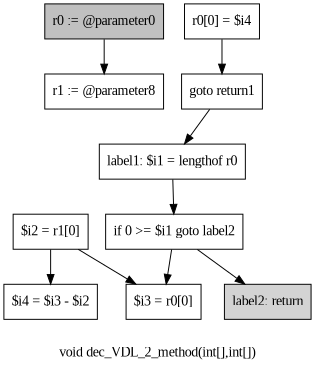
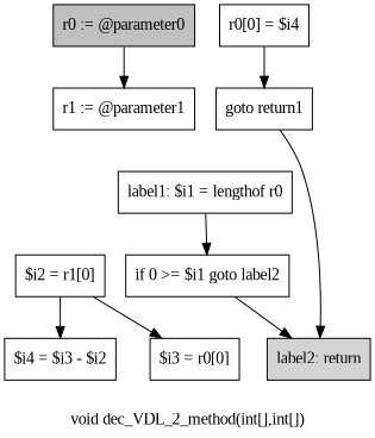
  digraph {
    fontname="Liberation Serif"
    label="void dec_VDL_2_method(int[],int[])"
    node [fontname="Liberation Serif" shape=box]
    edge [fontname="Liberation Serif"]
    n1 [fillcolor=gray label="r0 := @parameter0" style=filled]
-   n2 [label="r1 := @parameter8"]
+   n2 [label="r1 := @parameter1"]
    n3 [label="label1: $i1 = lengthof r0"]
    n4 [label="if 0 >= $i1 goto label2"]
    n5 [label="$i3 = r0[0]"]
    n6 [fillcolor=lightgray label="label2: return" style=filled]
    n7 [label="$i2 = r1[0]"]
    n8 [label="$i4 = $i3 - $i2"]
    n9 [label="r0[0] = $i4"]
    n10 [label="goto return1"]
    n1 -> n2
    n3 -> n4
-   n4 -> n5
    n4 -> n6
    n7 -> n5
    n7 -> n8
    n9 -> n10
-   n10 -> n3
+   n10 -> n6
  }
